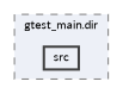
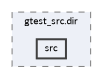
  digraph {
    compound=true
    fontname=Lato
    n1 [color=grey25 fillcolor="#edf0f7" fontname=Lato fontsize=10 height=0.2 label=src shape=box style="filled,bold" width=0.4]
    subgraph cluster_1 {
      bgcolor="#edf0f7"
      fontsize=10
-     label="gtest_main.dir"
+     label="gtest_src.dir"
      pencolor=grey50
      style="filled,dashed"
      n1
    }
  }
